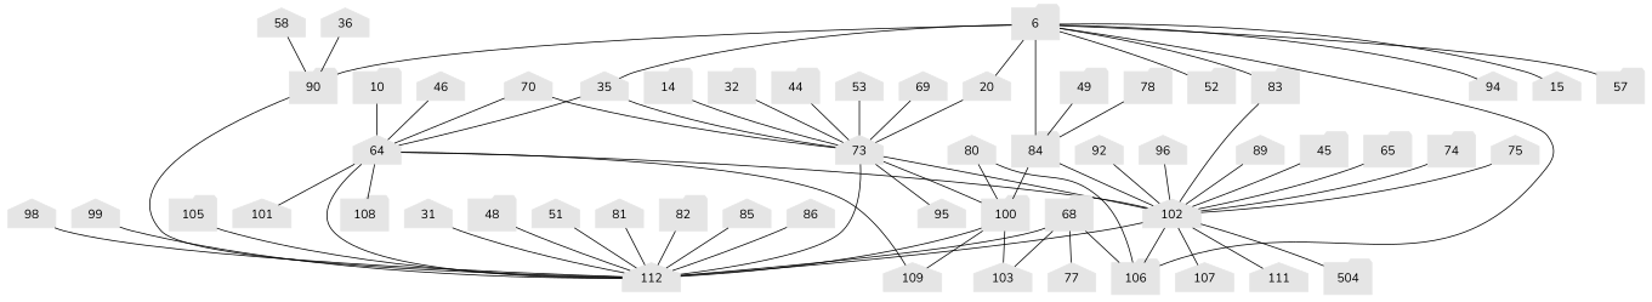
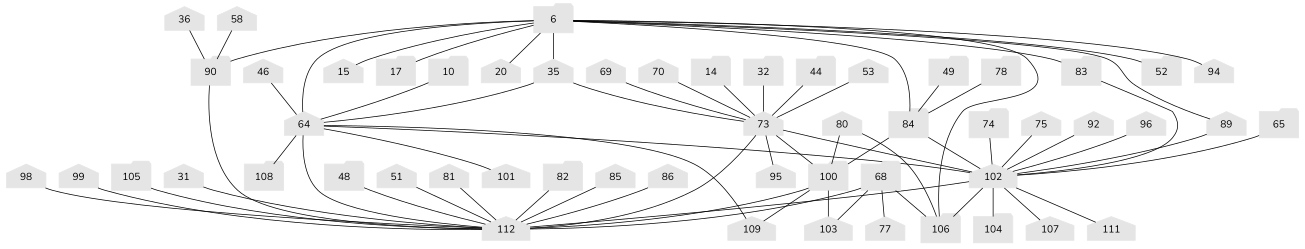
  graph {
    fontname=Nunito
    node [color=gray90 fontname=Nunito shape=house style=filled]
    edge [fontname=Nunito]
    6 [shape=folder]
    15
-   17 [shape=folder label=57]
+   17 [shape=folder]
    20
    35 [super="+28"]
    52 [shape=folder]
    64 [super="+56+8+61+34"]
    83 [shape=folder super="+16"]
    84 [shape=folder super="+18"]
    89 [super="+88"]
    90 [shape=folder super="+87"]
    94
    106 [shape=folder super="+41+50"]
    73 [super="+11"]
    112 [super="+37+110+71+97"]
    102 [super="+60+91"]
    101
    108 [shape=folder]
    109 [super="+33+79"]
    100 [shape=folder super="+57"]
    10 [shape=folder]
    95
    14 [shape=folder]
    31
    32 [shape=folder]
    36
    44 [shape=folder]
    111
-   104 [shape=folder label=504]
+   104 [shape=folder]
    107
-   45 [shape=folder]
    46
    48 [shape=folder super="+22"]
    49 [shape=folder]
    51
    53
    58
    65 [shape=folder]
    68 [shape=folder super="+66"]
    77
    103
    69
    70
    74 [shape=folder]
    75
    78 [shape=folder]
    80
    81
    82 [shape=folder]
    85
    86
    92 [super="+54"]
    96
    98
    99
    105 [shape=folder]
    6 -- 15
    6 -- 17
    6 -- 20
    6 -- 35 [weight=2]
    6 -- 52
-   70 -- 64
+   6 -- 64
    6 -- 83 [weight=2]
    6 -- 84 [weight=2]
+   6 -- 89
    6 -- 90 [weight=3]
    6 -- 94
    6 -- 106
-   20 -- 73
    35 -- 64
    35 -- 73
    64 -- 112 [weight=4]
    64 -- 102 [weight=2]
    64 -- 101
    64 -- 108
    64 -- 109
    83 -- 102
    84 -- 102 [weight=6]
    84 -- 100
    89 -- 102
    90 -- 112 [weight=2]
    73 -- 112 [weight=3]
    73 -- 102 [weight=2]
    73 -- 100 [weight=2]
    73 -- 95
    102 -- 106 [weight=4]
    102 -- 112 [weight=5]
    102 -- 111
    102 -- 104
    102 -- 107
    100 -- 112
    100 -- 109
    100 -- 103
    10 -- 64
    14 -- 73
    31 -- 112
    32 -- 73
    36 -- 90
    44 -- 73
-   45 -- 102
    46 -- 64
    48 -- 112
    49 -- 84
    51 -- 112
    53 -- 73
    58 -- 90
    65 -- 102
    68 -- 106 [weight=2]
    68 -- 112
    68 -- 77
    68 -- 103
    69 -- 73
    70 -- 73
    74 -- 102
    75 -- 102
    78 -- 84
    80 -- 106
    80 -- 100
    81 -- 112
    82 -- 112
    85 -- 112
    86 -- 112
    92 -- 102
    96 -- 102
    98 -- 112
    99 -- 112
    105 -- 112
  }
